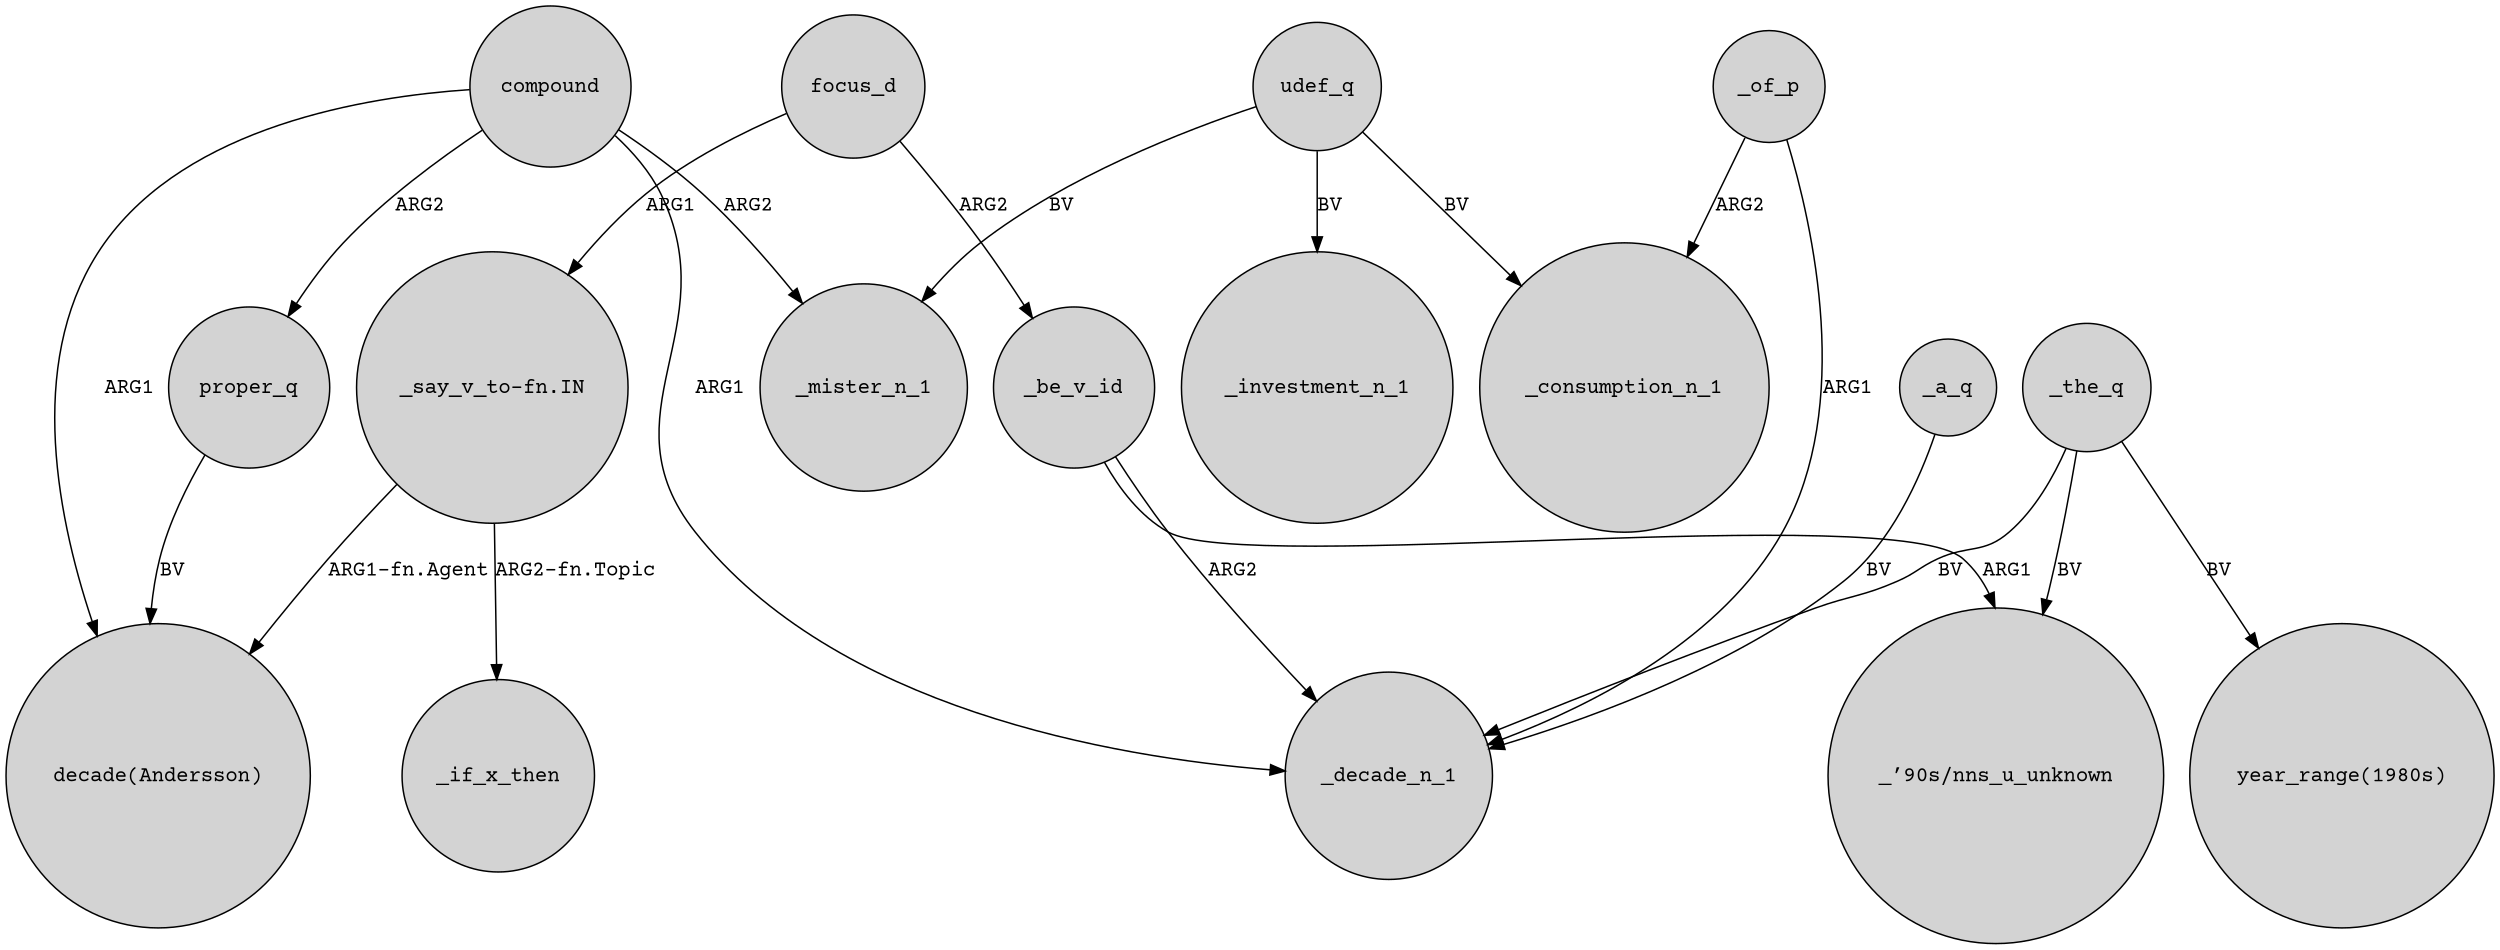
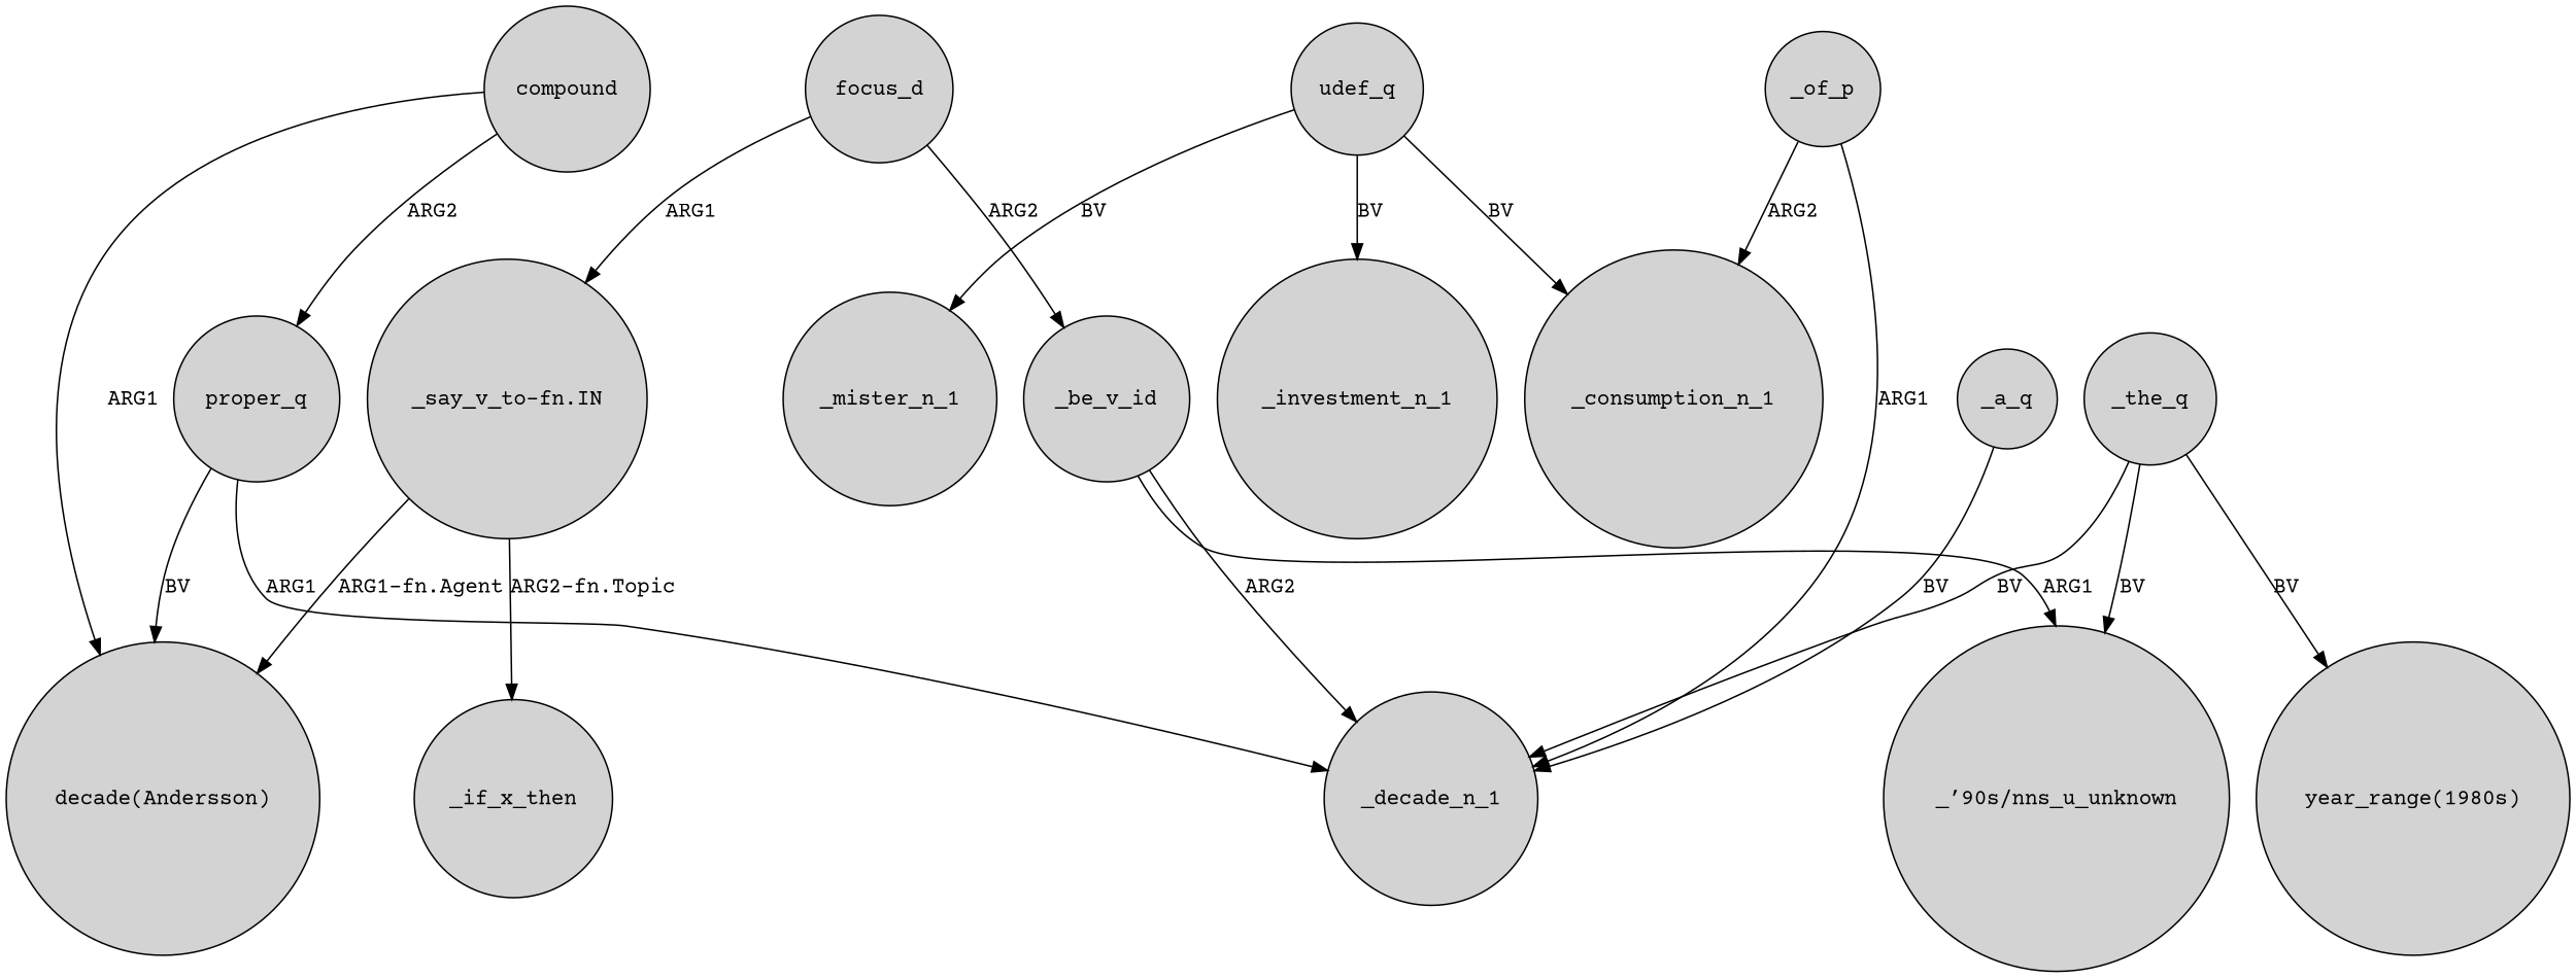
  digraph {
    fontname="Courier Prime"
    node [fontname="Courier Prime" shape=circle style=filled]
    edge [fontname="Courier Prime"]
    focus_d
    _be_v_id
    "_say_v_to-fn.IN"
    _decade_n_1
    "_’90s/nns_u_unknown"
    n6 [label="decade(Andersson)"]
    _if_x_then
    proper_q
    _a_q
    compound
    _mister_n_1
    udef_q
    _investment_n_1
    _consumption_n_1
    _of_p
    _the_q
    "year_range(1980s)"
    focus_d -> _be_v_id [label=ARG2]
    focus_d -> "_say_v_to-fn.IN" [label=ARG1]
    _be_v_id -> _decade_n_1 [label=ARG2]
    _be_v_id -> "_’90s/nns_u_unknown" [label=ARG1]
    "_say_v_to-fn.IN" -> n6 [label="ARG1-fn.Agent"]
    "_say_v_to-fn.IN" -> _if_x_then [label="ARG2-fn.Topic"]
    proper_q -> n6 [label=BV]
    _a_q -> _decade_n_1 [label=BV]
-   compound -> _decade_n_1 [label=ARG1]
+   proper_q -> _decade_n_1 [label=ARG1]
    compound -> n6 [label=ARG1]
    compound -> proper_q [label=ARG2]
-   compound -> _mister_n_1 [label=ARG2]
    udef_q -> _mister_n_1 [label=BV]
    udef_q -> _investment_n_1 [label=BV]
    udef_q -> _consumption_n_1 [label=BV]
    _of_p -> _decade_n_1 [label=ARG1]
    _of_p -> _consumption_n_1 [label=ARG2]
    _the_q -> _decade_n_1 [label=BV]
    _the_q -> "_’90s/nns_u_unknown" [label=BV]
    _the_q -> "year_range(1980s)" [label=BV]
  }
